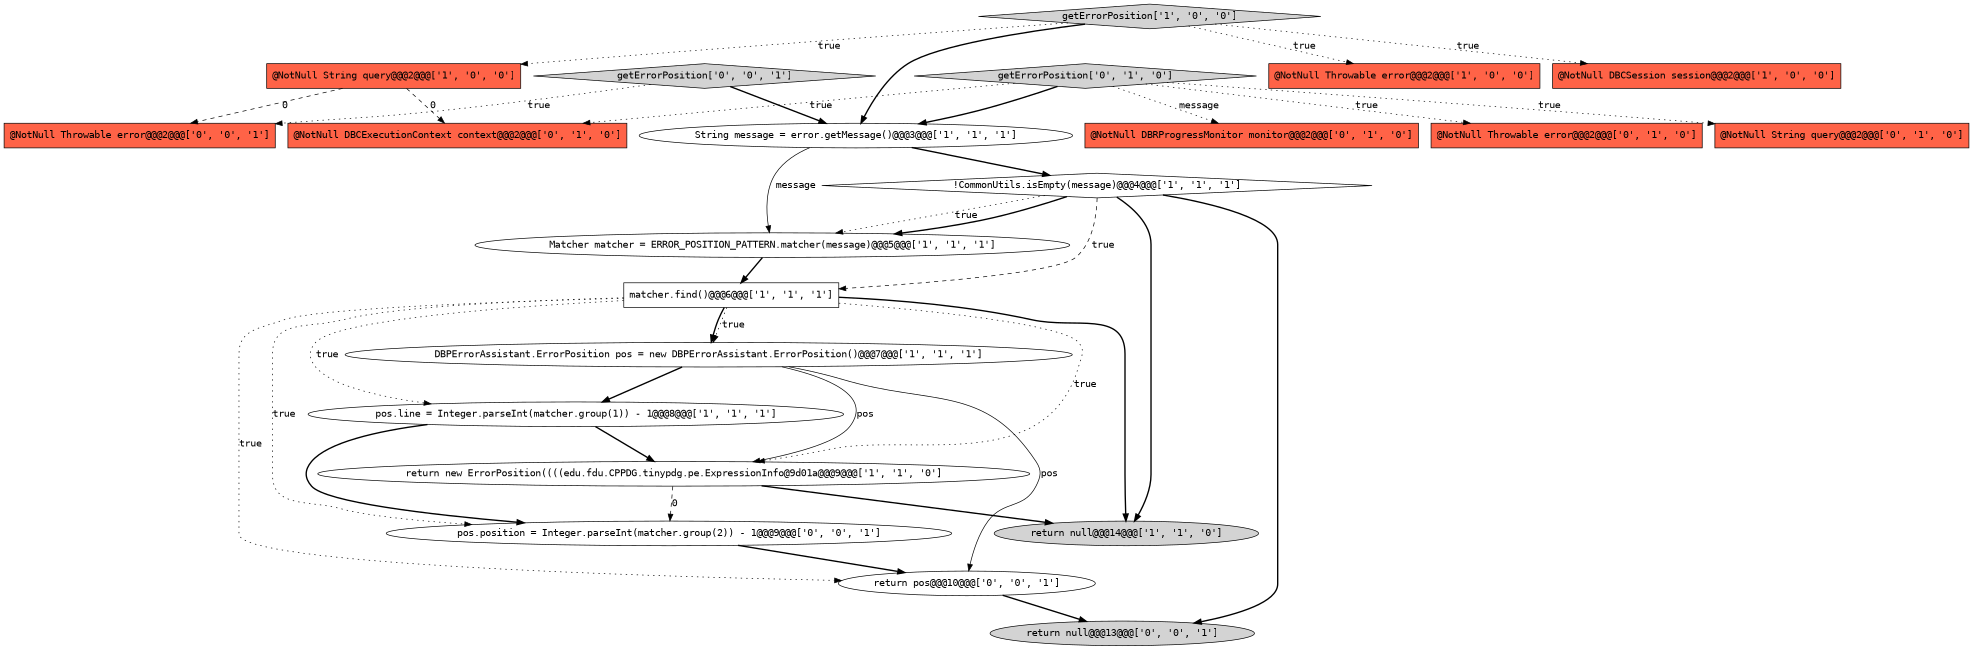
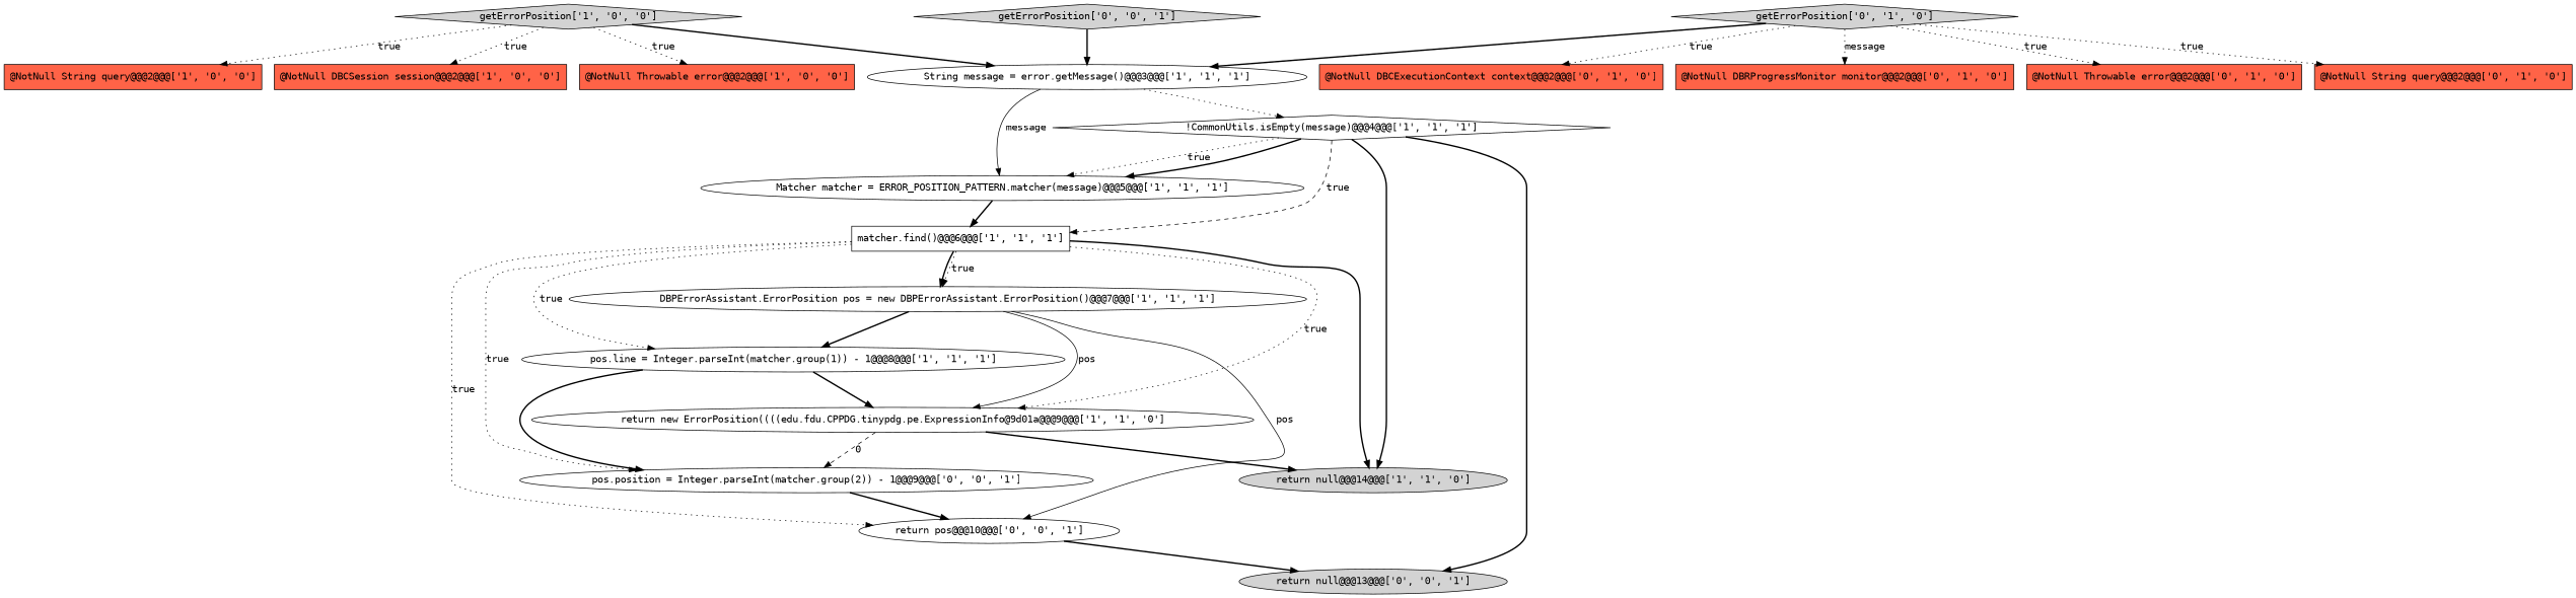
  digraph {
    fontname="DejaVu Sans Mono"
    node [fillcolor=white fontname="DejaVu Sans Mono" shape=box style=filled]
    edge [fontname="DejaVu Sans Mono" style=bold]
    n1 [fillcolor=tomato label="@NotNull DBCExecutionContext context@@@2@@@['0', '1', '0']"]
    n2 [fillcolor=tomato label="@NotNull Throwable error@@@2@@@['1', '0', '0']"]
    n3 [fillcolor=lightgray label="return null@@@13@@@['0', '0', '1']" shape=ellipse]
    n4 [fillcolor=tomato label="@NotNull String query@@@2@@@['1', '0', '0']"]
-   n5 [fillcolor=tomato label="@NotNull Throwable error@@@2@@@['0', '0', '1']"]
    n6 [fillcolor=lightgray label="getErrorPosition['1', '0', '0']" shape=diamond]
    n7 [label="String message = error.getMessage()@@@3@@@['1', '1', '1']" shape=ellipse]
    n8 [fillcolor=tomato label="@NotNull DBCSession session@@@2@@@['1', '0', '0']"]
    n9 [label="Matcher matcher = ERROR_POSITION_PATTERN.matcher(message)@@@5@@@['1', '1', '1']" shape=ellipse]
    n10 [label="!CommonUtils.isEmpty(message)@@@4@@@['1', '1', '1']" shape=diamond]
    n11 [label="DBPErrorAssistant.ErrorPosition pos = new DBPErrorAssistant.ErrorPosition()@@@7@@@['1', '1', '1']" shape=ellipse]
    n12 [label="return new ErrorPosition((((edu.fdu.CPPDG.tinypdg.pe.ExpressionInfo@9d01a@@@9@@@['1', '1', '0']" shape=ellipse]
    n13 [label="pos.line = Integer.parseInt(matcher.group(1)) - 1@@@8@@@['1', '1', '1']" shape=ellipse]
    n14 [label="return pos@@@10@@@['0', '0', '1']" shape=ellipse]
    n15 [label="pos.position = Integer.parseInt(matcher.group(2)) - 1@@@9@@@['0', '0', '1']" shape=ellipse]
    n16 [fillcolor=lightgray label="return null@@@14@@@['1', '1', '0']" shape=ellipse]
    n17 [fillcolor=tomato label="@NotNull DBRProgressMonitor monitor@@@2@@@['0', '1', '0']"]
    n18 [fillcolor=tomato label="@NotNull Throwable error@@@2@@@['0', '1', '0']"]
    n19 [label="matcher.find()@@@6@@@['1', '1', '1']"]
    n20 [fillcolor=lightgray label="getErrorPosition['0', '1', '0']" shape=diamond]
    n21 [fillcolor=tomato label="@NotNull String query@@@2@@@['0', '1', '0']"]
    n22 [fillcolor=lightgray label="getErrorPosition['0', '0', '1']" shape=diamond]
-   n4 -> n1 [label=0 style=dashed]
-   n4 -> n5 [label=0 style=dashed]
    n6 -> n2 [label=true style=dotted]
    n6 -> n4 [label=true style=dotted]
    n6 -> n7
    n6 -> n8 [label=true style=dotted]
    n7 -> n9 [label=message style=solid]
-   n7 -> n10
+   n7 -> n10 [style=dotted]
    n9 -> n19
    n10 -> n3
    n10 -> n9 [label=true style=dotted]
    n10 -> n9
    n10 -> n16
    n10 -> n19 [label=true style=dashed]
    n11 -> n12 [label=pos style=solid]
    n11 -> n13
    n11 -> n14 [label=pos style=solid]
    n12 -> n15 [label=0 style=dashed]
    n12 -> n16
    n13 -> n12
    n13 -> n15
    n14 -> n3
    n15 -> n14
    n19 -> n11
    n19 -> n11 [label=true style=dotted]
    n19 -> n12 [label=true style=dotted]
    n19 -> n13 [label=true style=dotted]
    n19 -> n14 [label=true style=dotted]
    n19 -> n15 [label=true style=dotted]
    n19 -> n16
    n20 -> n1 [label=true style=dotted]
    n20 -> n7
    n20 -> n17 [label=message style=dotted]
    n20 -> n18 [label=true style=dotted]
    n20 -> n21 [label=true style=dotted]
-   n22 -> n5 [label=true style=dotted]
    n22 -> n7
  }
